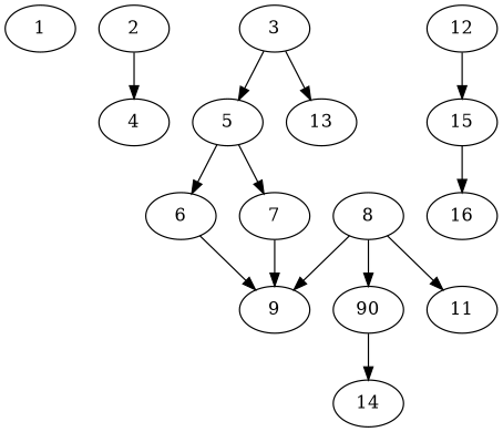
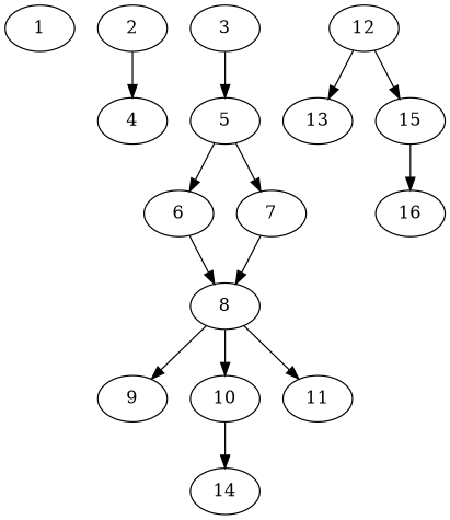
  digraph {
    node [alpha=0.17]
    1 [alpha=0.10 expect_size=110318564101272320]
    2 [expect_size=69967080446754816000]
    4 [alpha=0.12 expect_size=7980069612672358]
    5 [alpha=0.07 expect_size=11461209970153612]
    6 [expect_size=10605857072007702]
    7 [alpha=0.00 expect_size=2202196238764517]
    8 [alpha=0.03 expect_size=12944961906544302]
    9 [alpha=0.09 expect_size=214044127602409472000]
    3 [alpha=0.01 expect_size=219235888181772512]
-   10 [alpha=0.13 expect_size=26494080184416076 label=90]
+   10 [alpha=0.13 expect_size=26494080184416076]
    11 [alpha=0.01 expect_size=47127653615931608]
    14 [alpha=0.19 expect_size=160730069780096160]
    12 [expect_size=209095544984111776]
    13 [alpha=0.15 expect_size=228036058069552070656]
    15 [alpha=0.01 expect_size=45507372672173232]
    16 [alpha=0.10 expect_size=6747989634301925]
    2 -> 4
    5 -> 6
    5 -> 7
-   6 -> 9
-   7 -> 9
+   6 -> 8
+   7 -> 8
    8 -> 9
    8 -> 10
    8 -> 11
    3 -> 5
    10 -> 14
-   3 -> 13
+   12 -> 13
    12 -> 15
    15 -> 16
  }
